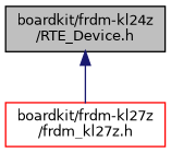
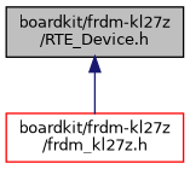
  digraph {
    node [fontname=Helvetica fontsize=10 shape=record style=filled]
-   n1 [color=black fillcolor=grey75 fontcolor=black height=0.2 label="boardkit/frdm-kl24z\l/RTE_Device.h" width=0.4]
+   n1 [color=black fillcolor=grey75 fontcolor=black height=0.2 label="boardkit/frdm-kl27z\l/RTE_Device.h" width=0.4]
    n2 [color=red fillcolor=white height=0.2 label="boardkit/frdm-kl27z\l/frdm_kl27z.h" width=0.4]
    n1 -> n2 [color=midnightblue dir=back fontname=Helvetica fontsize=10 labelfontname=Helvetica labelfontsize=10 style=solid]
  }
